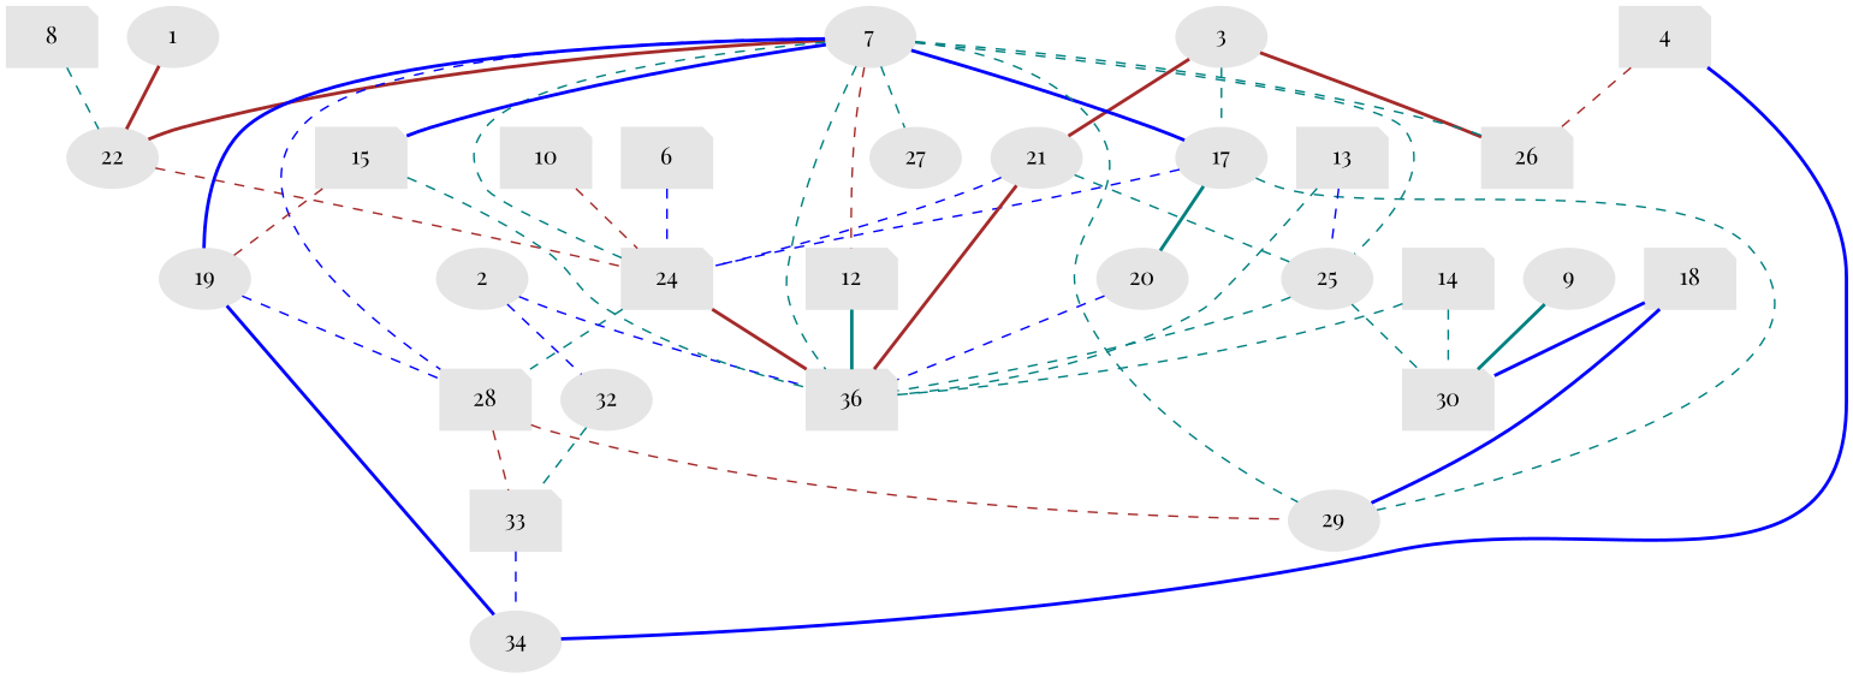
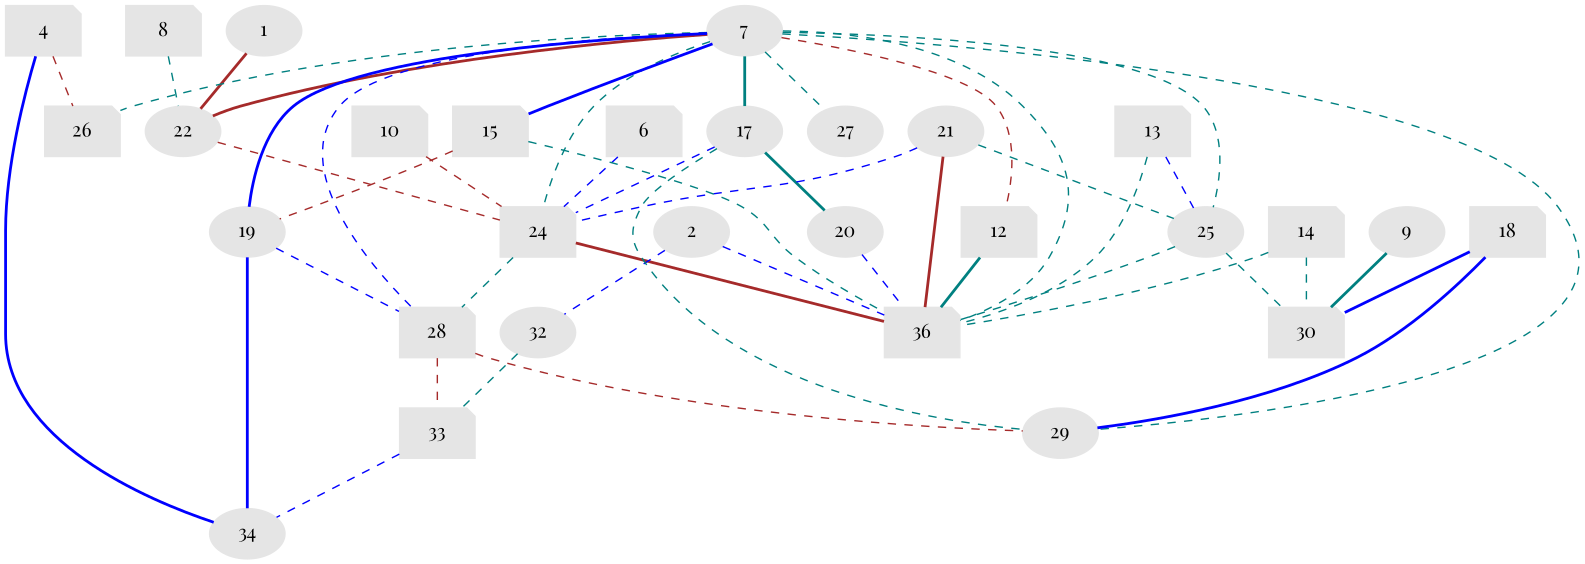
  graph {
    fontname="Playfair Display"
    node [color=gray90 fontname="Playfair Display" shape=ellipse style=filled]
    edge [color=teal fontname="Playfair Display" style=dashed weight=1.0]
    1
    22
    24 [shape=note]
    2
    32
    36 [shape=note]
    33 [shape=note]
-   3
    17
    21
    26 [shape=note]
    29
    20
    25
    4 [shape=note]
    34
    6 [shape=note]
    28 [shape=note]
    7
    12 [shape=note]
    15 [shape=note]
    19
    27
    30 [shape=note]
    8 [shape=note]
    9
    10 [shape=note]
    13 [shape=note]
    14 [shape=note]
    18 [shape=note]
    1 -- 22 [color=brown style=bold]
    22 -- 24 [color=brown weight=2.0]
    24 -- 36 [color=brown style=bold weight=2.0]
    24 -- 28 [weight=2.0]
    2 -- 32 [color=blue]
    2 -- 36 [color=blue]
    32 -- 33
    33 -- 34 [color=blue]
-   3 -- 17
-   3 -- 21 [color=brown style=bold]
-   3 -- 26 [color=brown style=bold]
    17 -- 24 [color=blue]
    17 -- 29
    17 -- 20 [style=bold]
    21 -- 24 [color=blue]
    21 -- 36 [color=brown style=bold]
    21 -- 25
    20 -- 36 [color=blue]
    25 -- 36
    25 -- 30 [weight=2.0]
    4 -- 26 [color=brown]
    4 -- 34 [color=blue style=bold]
    6 -- 24 [color=blue]
    28 -- 33 [color=brown]
    28 -- 29 [color=brown]
    7 -- 22 [color=brown style=bold]
    7 -- 24
    7 -- 36
-   7 -- 17 [color=blue style=bold weight=2.0]
+   7 -- 17 [style=bold weight=2.0]
    7 -- 26
    7 -- 29
    7 -- 25 [weight=2.0]
    7 -- 28 [color=blue]
    7 -- 12 [color=brown]
    7 -- 15 [color=blue style=bold]
    7 -- 19 [color=blue style=bold]
    7 -- 27
    12 -- 36 [style=bold]
    15 -- 36
    15 -- 19 [color=brown]
    19 -- 34 [color=blue style=bold]
    19 -- 28 [color=blue]
    8 -- 22
    9 -- 30 [style=bold]
    10 -- 24 [color=brown]
    13 -- 36
    13 -- 25 [color=blue]
    14 -- 36
    14 -- 30
    18 -- 29 [color=blue style=bold]
    18 -- 30 [color=blue style=bold]
  }
